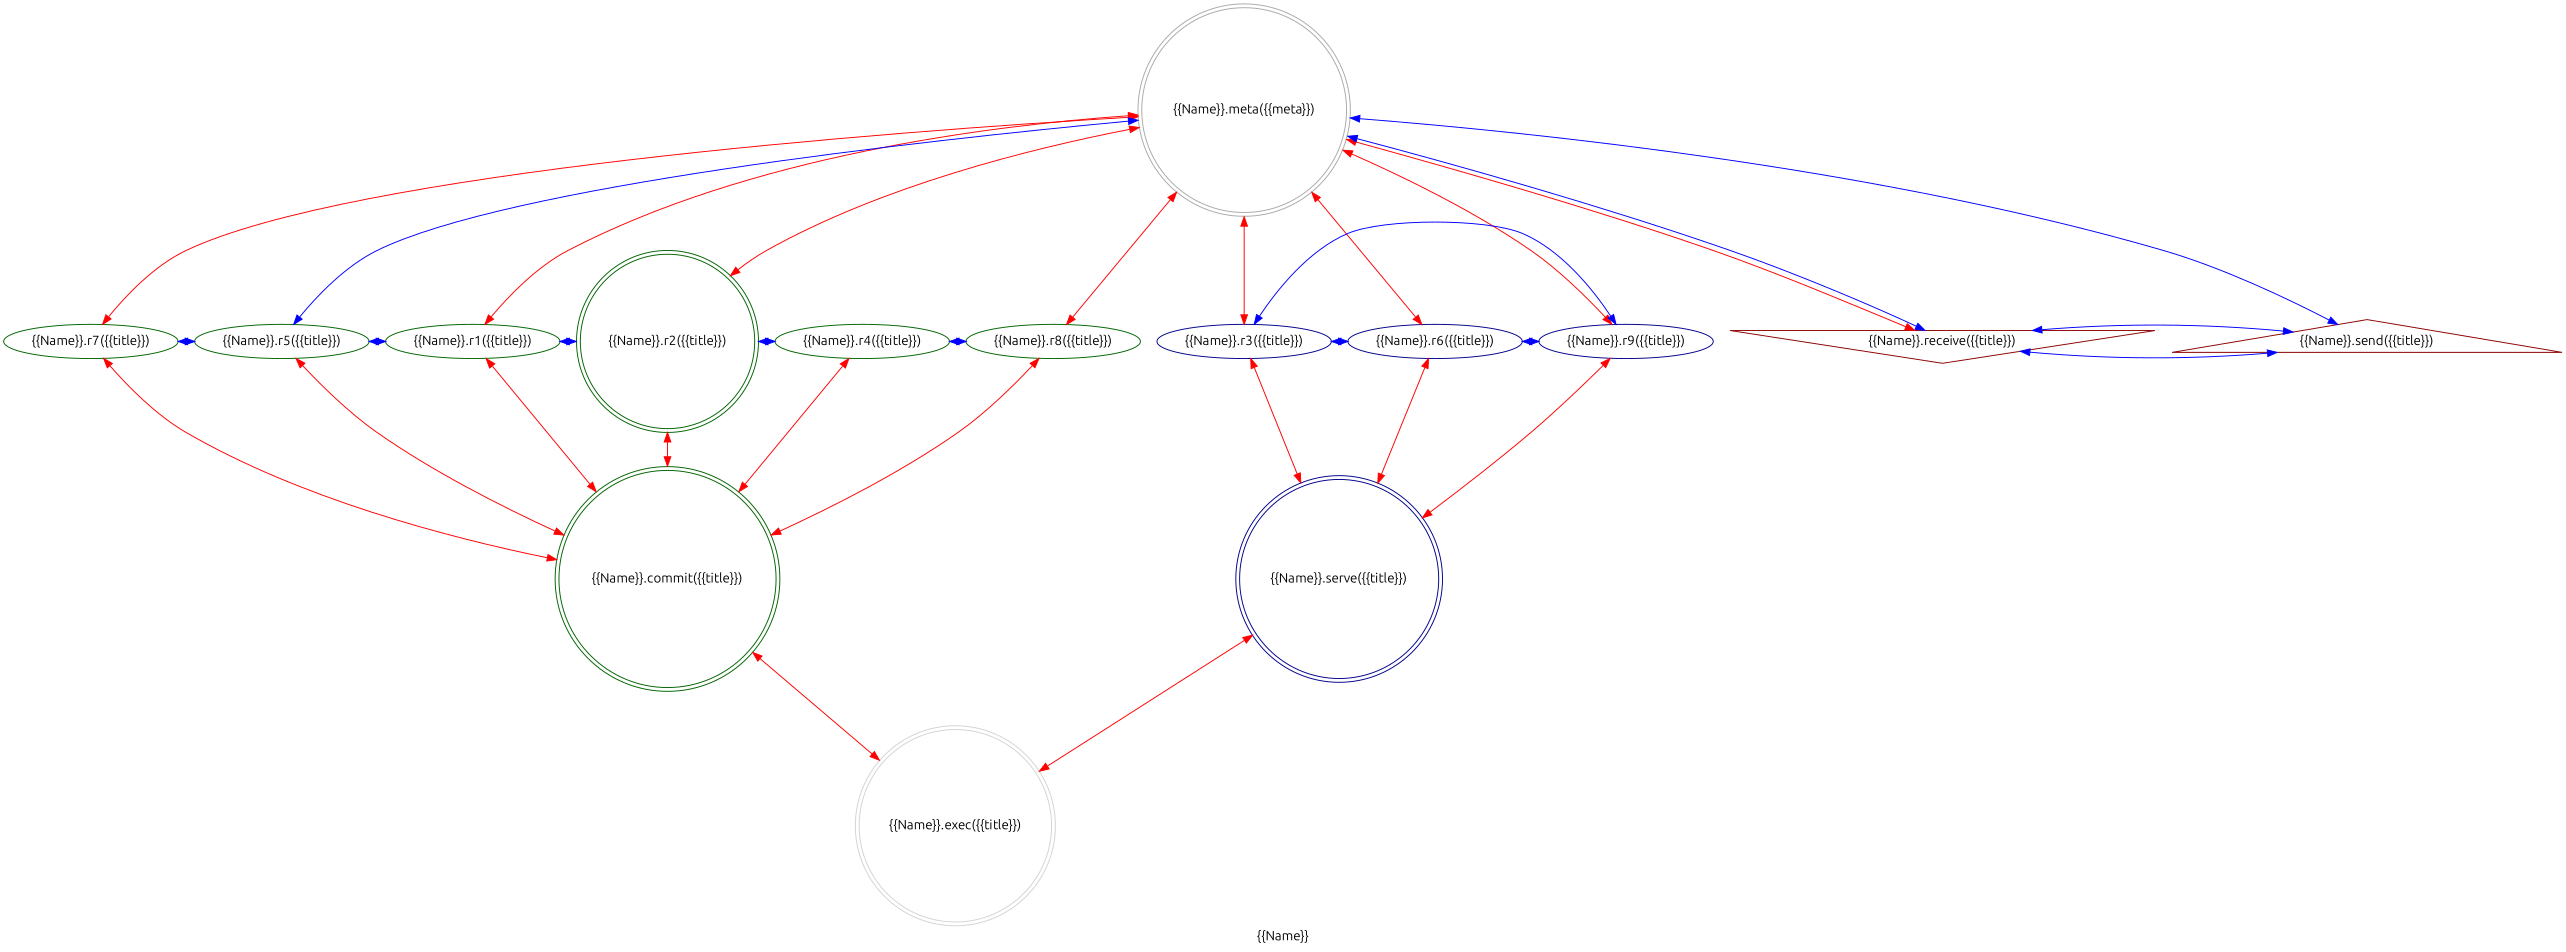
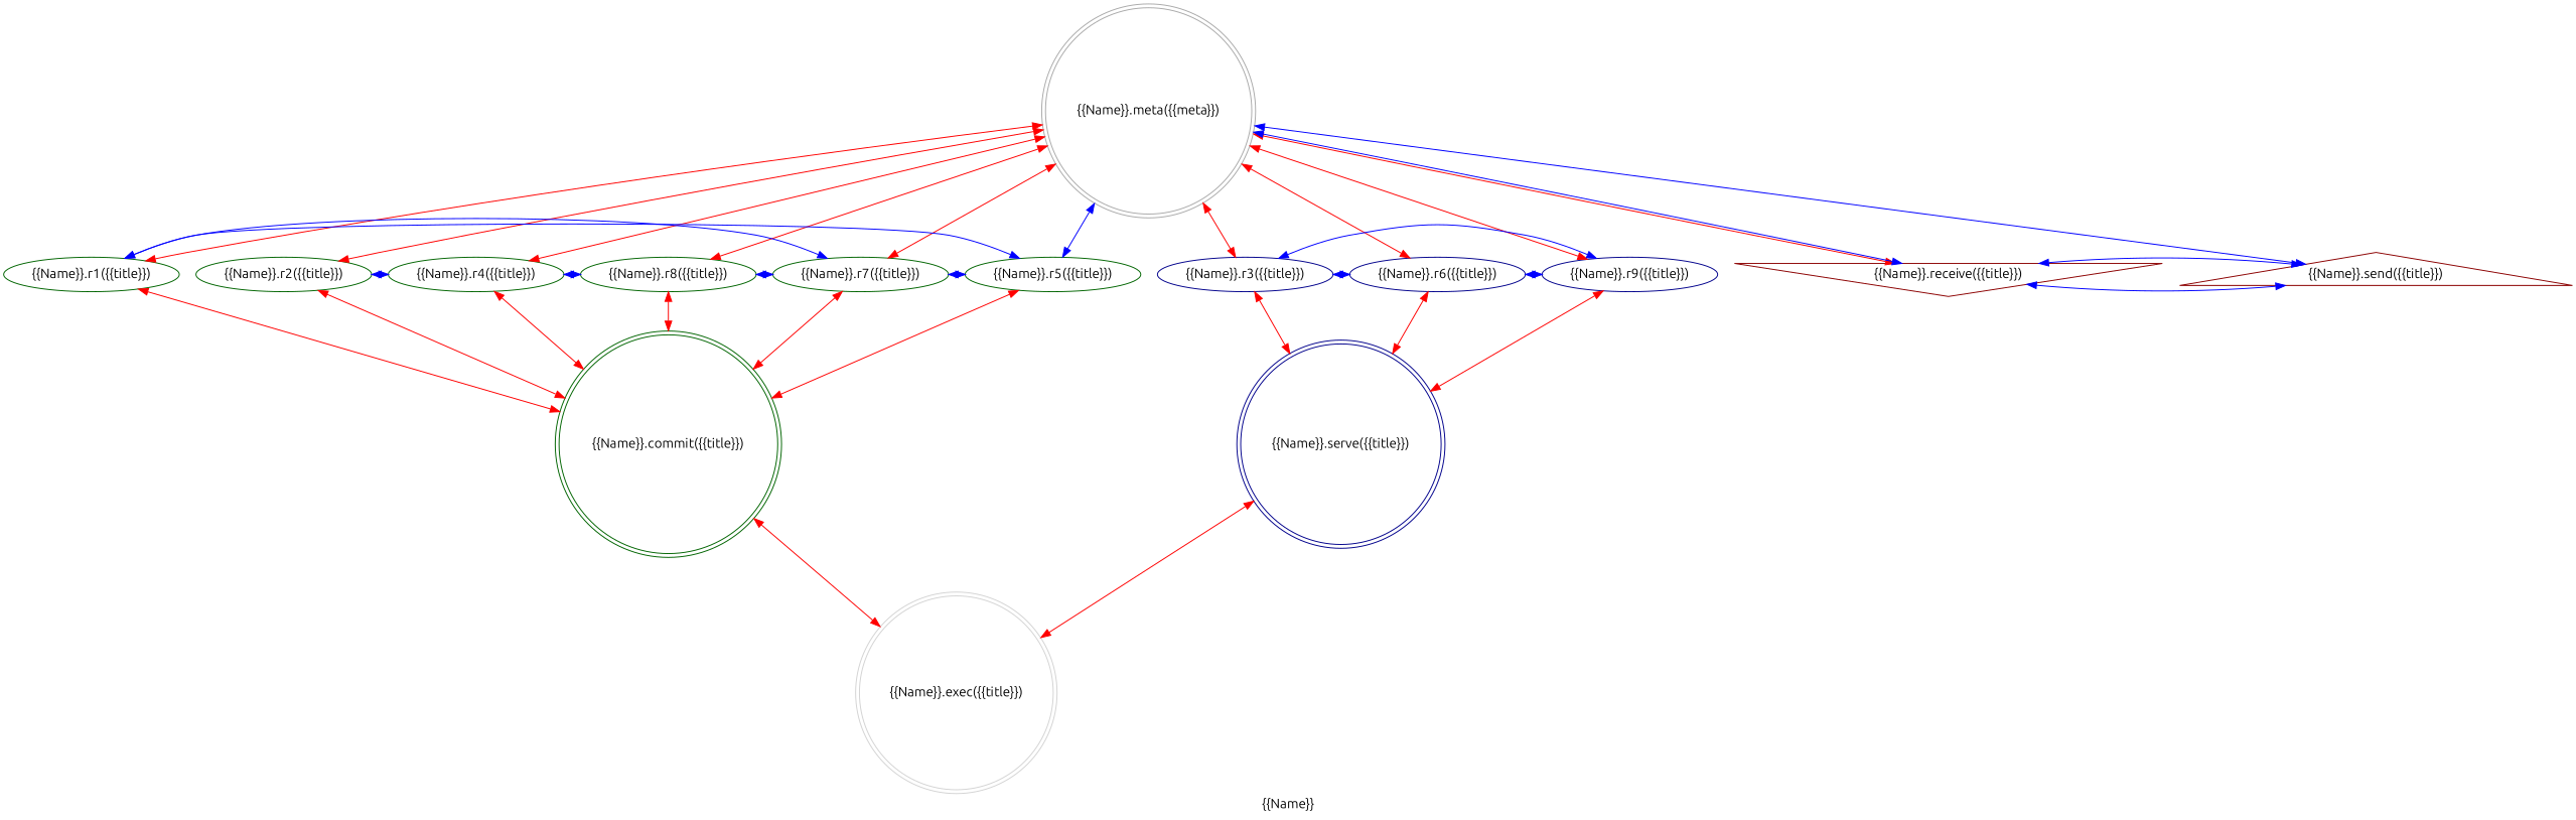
  strict digraph {
    fontname=Ubuntu
    label="{{Name}}"
    node [color=darkgreen fontname=Ubuntu]
    edge [color=red dir=both fontname=Ubuntu]
    n1 [color=darkgray label="{{Name}}.meta({{meta}})" shape=doublecircle]
    n2 [label="{{Name}}.r1({{title}})"]
-   n3 [label="{{Name}}.r2({{title}})" shape=doublecircle]
+   n3 [label="{{Name}}.r2({{title}})"]
    n4 [label="{{Name}}.r4({{title}})"]
    n5 [label="{{Name}}.r8({{title}})"]
    n6 [label="{{Name}}.r7({{title}})"]
    n7 [label="{{Name}}.r5({{title}})"]
    n8 [color=darkblue label="{{Name}}.r3({{title}})"]
    n9 [color=darkblue label="{{Name}}.r6({{title}})"]
    n10 [color=darkblue label="{{Name}}.r9({{title}})"]
    n11 [color=darkred label="{{Name}}.receive({{title}})" shape=invtriangle]
    n12 [color=darkred label="{{Name}}.send({{title}})" shape=triangle]
    n13 [label="{{Name}}.commit({{title}})" shape=doublecircle]
    n14 [color=darkblue label="{{Name}}.serve({{title}})" shape=doublecircle]
    n15 [color=lightgray label="{{Name}}.exec({{title}})" shape=doublecircle]
    subgraph sub_1 {
      rank=same
      n1
    }
    subgraph sub_2 {
      rank=same
      n2
      n3
      n4
      n5
      n6
      n7
      n8
      n9
      n10
      n11
      n12
    }
    subgraph sub_3 {
      rank=same
      n13
      n14
    }
    subgraph sub_4 {
      rank=same
      n15
    }
    n1 -> n2
    n1 -> n3
+   n1 -> n4
    n1 -> n5
    n1 -> n6
    n1 -> n7 [color=blue]
    n1 -> n8
    n1 -> n9
    n1 -> n10
    n1 -> n11
    n1 -> n12 [color=blue]
-   n2 -> n3 [color=blue]
+   n2 -> n6 [color=blue]
    n2 -> n13
    n3 -> n4 [color=blue]
    n3 -> n13
    n4 -> n5 [color=blue]
    n4 -> n13
+   n5 -> n6 [color=blue]
    n5 -> n13
    n6 -> n7 [color=blue]
    n6 -> n13
    n7 -> n2 [color=blue]
    n7 -> n13
    n8 -> n9 [color=blue]
    n8 -> n14
    n9 -> n10 [color=blue]
    n9 -> n14
    n10 -> n8 [color=blue]
    n10 -> n14
    n11 -> n1 [color=blue]
    n11 -> n12 [color=blue]
    n12 -> n11 [color=blue]
    n13 -> n15
    n14 -> n15
  }
